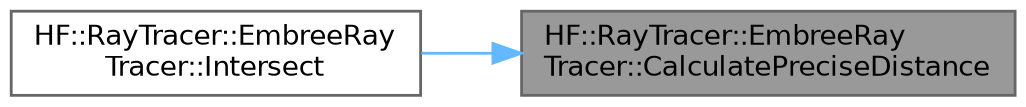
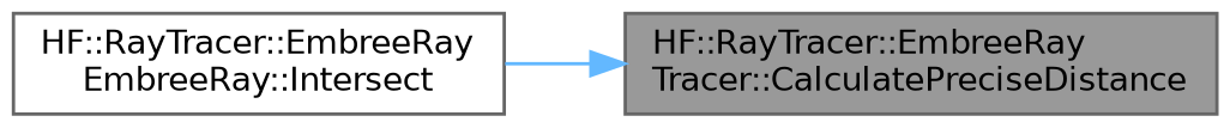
  digraph {
    rankdir=RL
    node [fontname=Helvetica fontsize=10 shape=box style=filled]
    n1 [color=gray40 fillcolor=grey60 fontcolor=black height=0.2 label="HF::RayTracer::EmbreeRay\lTracer::CalculatePreciseDistance" width=0.4]
-   n2 [color=grey40 fillcolor=white height=0.2 label="HF::RayTracer::EmbreeRay\lTracer::Intersect" width=0.4]
+   n2 [color=grey40 fillcolor=white height=0.2 label="HF::RayTracer::EmbreeRay\lEmbreeRay::Intersect" width=0.4]
    n1 -> n2 [color=steelblue1 dir=back fontname=Helvetica fontsize=10 labelfontname=Helvetica labelfontsize=10 style=solid]
  }
